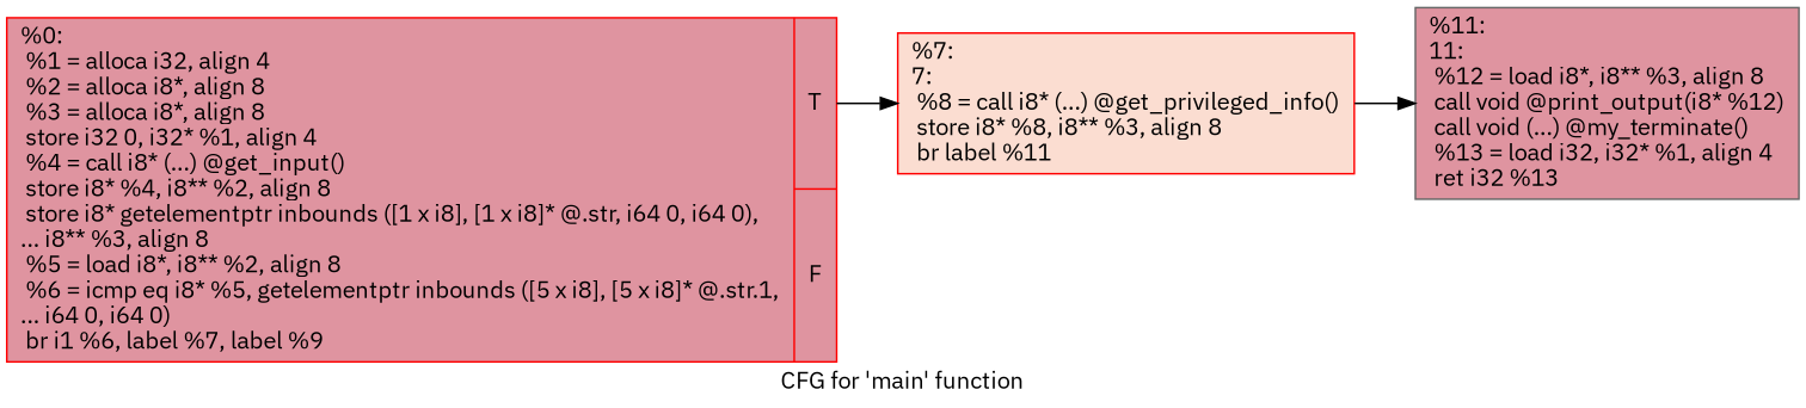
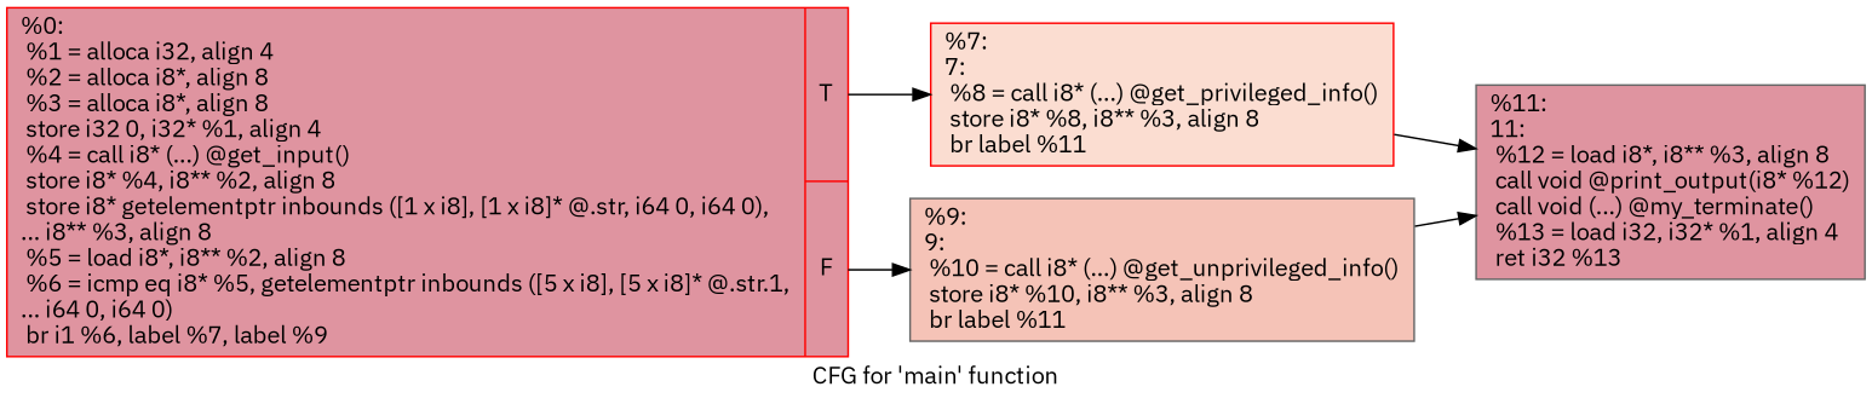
  digraph {
    label="CFG for 'main' function"
    rankdir=LR
    fontname="IBM Plex Sans"
    node [color=red fillcolor="#b70d2870" shape=record style=filled fontname="IBM Plex Sans"]
    edge [fontname="IBM Plex Sans"]
    n1 [label="{%0:\l  %1 = alloca i32, align 4\l  %2 = alloca i8*, align 8\l  %3 = alloca i8*, align 8\l  store i32 0, i32* %1, align 4\l  %4 = call i8* (...) @get_input()\l  store i8* %4, i8** %2, align 8\l  store i8* getelementptr inbounds ([1 x i8], [1 x i8]* @.str, i64 0, i64 0),\l... i8** %3, align 8\l  %5 = load i8*, i8** %2, align 8\l  %6 = icmp eq i8* %5, getelementptr inbounds ([5 x i8], [5 x i8]* @.str.1,\l... i64 0, i64 0)\l  br i1 %6, label %7, label %9\l|{<s0>T|<s1>F}}"]
    n2 [fillcolor="#f7b39670" label="{%7:\l7:                                                \l  %8 = call i8* (...) @get_privileged_info()\l  store i8* %8, i8** %3, align 8\l  br label %11\l}"]
+   n3 [color=gray40 fillcolor="#e8765c70" label="{%9:\l9:                                                \l  %10 = call i8* (...) @get_unprivileged_info()\l  store i8* %10, i8** %3, align 8\l  br label %11\l}"]
    n4 [color=gray40 label="{%11:\l11:                                               \l  %12 = load i8*, i8** %3, align 8\l  call void @print_output(i8* %12)\l  call void (...) @my_terminate()\l  %13 = load i32, i32* %1, align 4\l  ret i32 %13\l}"]
    n1 -> n2 [tailport=s0]
+   n1 -> n3 [tailport=s1]
    n2 -> n4
+   n3 -> n4
  }
